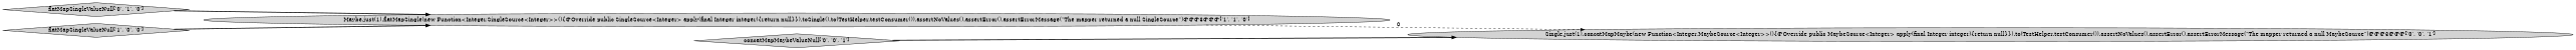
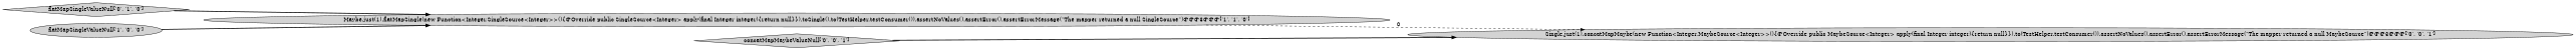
  digraph {
    rankdir=LR
    node [fillcolor=lightgray shape=diamond style=filled]
    edge [style=bold]
    n1 [label="flatMapSingleValueNull['0', '1', '0']"]
    n2 [label="Maybe.just(1).flatMapSingle(new Function<Integer,SingleSource<Integer>>(){@Override public SingleSource<Integer> apply(final Integer integer){return null}}).toSingle().to(TestHelper.testConsumer()).assertNoValues().assertError().assertErrorMessage(\"The mapper returned a null SingleSource\")@@@3@@@['1', '1', '0']" shape=ellipse]
-   n3 [label="flatMapSingleValueNull['1', '0', '0']"]
+   n3 [label="flatMapSingleValueNull['1', '0', '0']" shape=ellipse]
    n4 [label="Single.just(1).concatMapMaybe(new Function<Integer,MaybeSource<Integer>>(){@Override public MaybeSource<Integer> apply(final Integer integer){return null}}).to(TestHelper.testConsumer()).assertNoValues().assertError().assertErrorMessage(\"The mapper returned a null MaybeSource\")@@@3@@@['0', '0', '1']" shape=ellipse]
    n5 [label="concatMapMaybeValueNull['0', '0', '1']"]
    n1 -> n2
    n2 -> n4 [label=0 style=dashed]
    n3 -> n2
    n5 -> n4
  }
